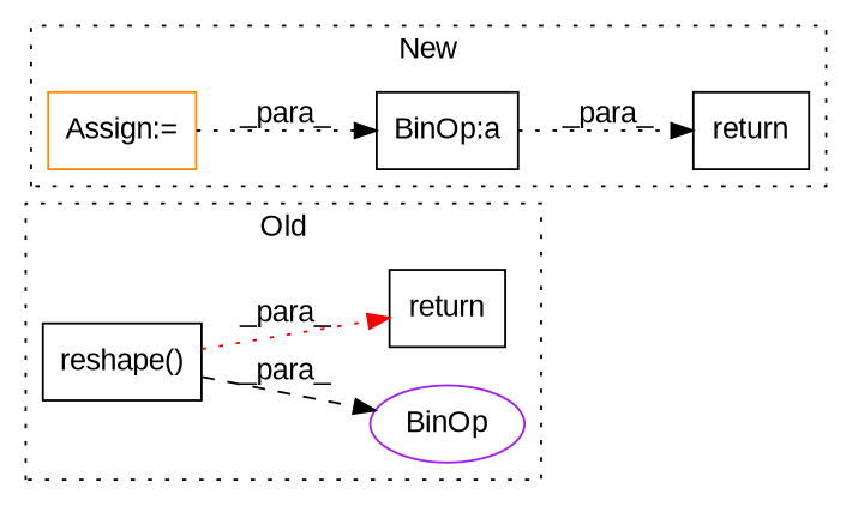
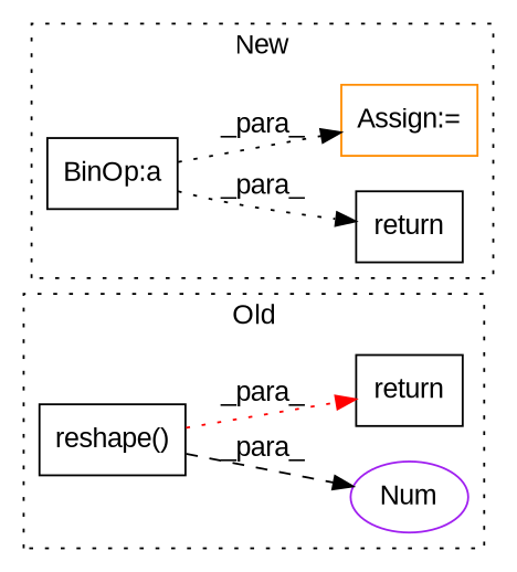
  digraph {
    fontname="Liberation Sans"
    rankdir=LR
    node [a=93 color=black fontname="Liberation Sans" l=7 shape=box]
    edge [color=black fontname="Liberation Sans" style=dotted]
    n1 [a=75 l="20,1" label="reshape()" s="1516,1547"]
-   n2 [a=76 color=purple l=2 label=BinOp s=1539 shape=ellipse]
+   n2 [a=76 color=purple l=2 label=Num s=1539 shape=ellipse]
    n3 [label=return s=1867]
    n4 [label=return s=2518]
    n5 [a=82 l=3 label="BinOp:a" s=2405]
    n6 [a=68 color=darkorange l=3 label="Assign:=" s=1987]
    subgraph cluster_1 {
      label=Old
      style=dotted
      n1
      n2
      n3
    }
    subgraph cluster_2 {
      label=New
      style=dotted
      n4
      n5
      n6
    }
    n1 -> n2 [label=_para_ style=dashed]
    n1 -> n3 [color=red label=_para_]
    n5 -> n4 [label=_para_]
-   n6 -> n5 [label=_para_]
+   n5 -> n6 [label=_para_]
  }
